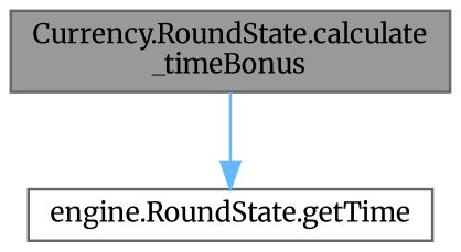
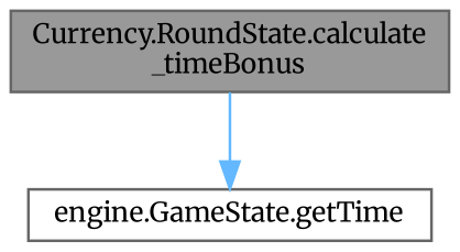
  digraph {
    rankdir=TB
    fontname=Merriweather
    node [fontname=Merriweather fontsize=10 shape=box style=filled]
    n1 [color=gray40 fillcolor=grey60 fontcolor=black height=0.2 label="Currency.RoundState.calculate\l_timeBonus" width=0.4]
-   n2 [color=grey40 fillcolor=white height=0.2 label="engine.RoundState.getTime" width=0.4]
+   n2 [color=grey40 fillcolor=white height=0.2 label="engine.GameState.getTime" width=0.4]
    n1 -> n2 [color=steelblue1 fontname=Merriweather fontsize=10 labelfontname=Helvetica labelfontsize=10 style=solid]
  }
